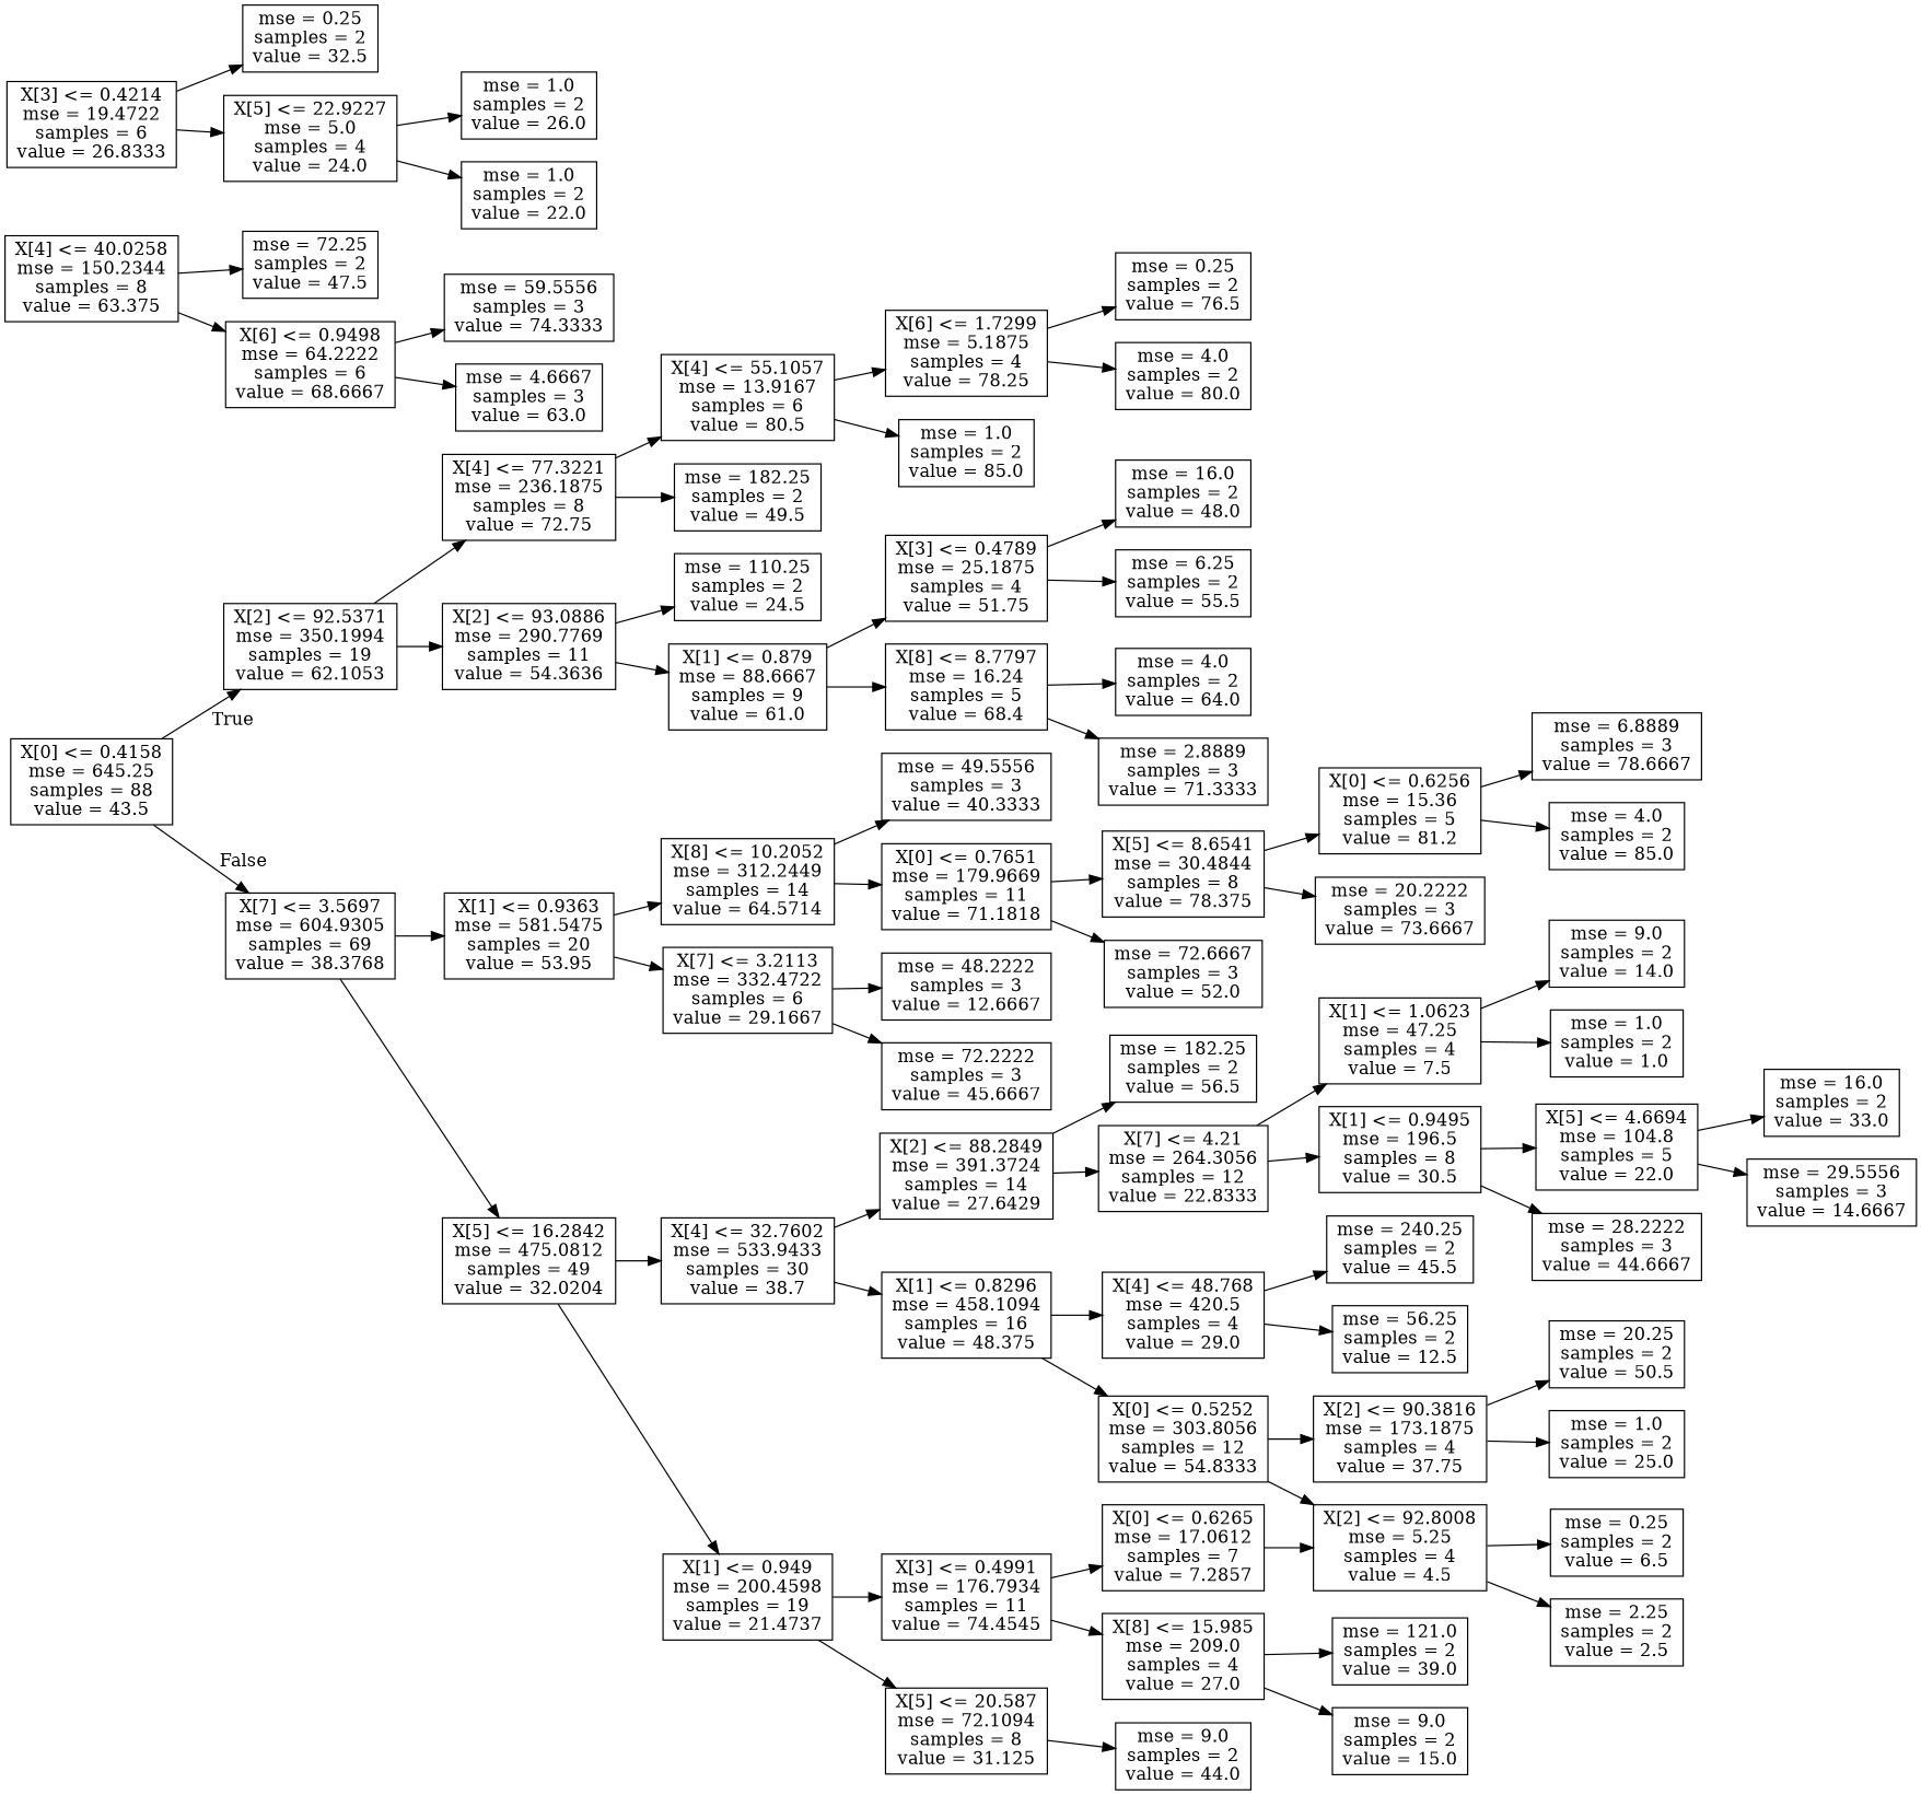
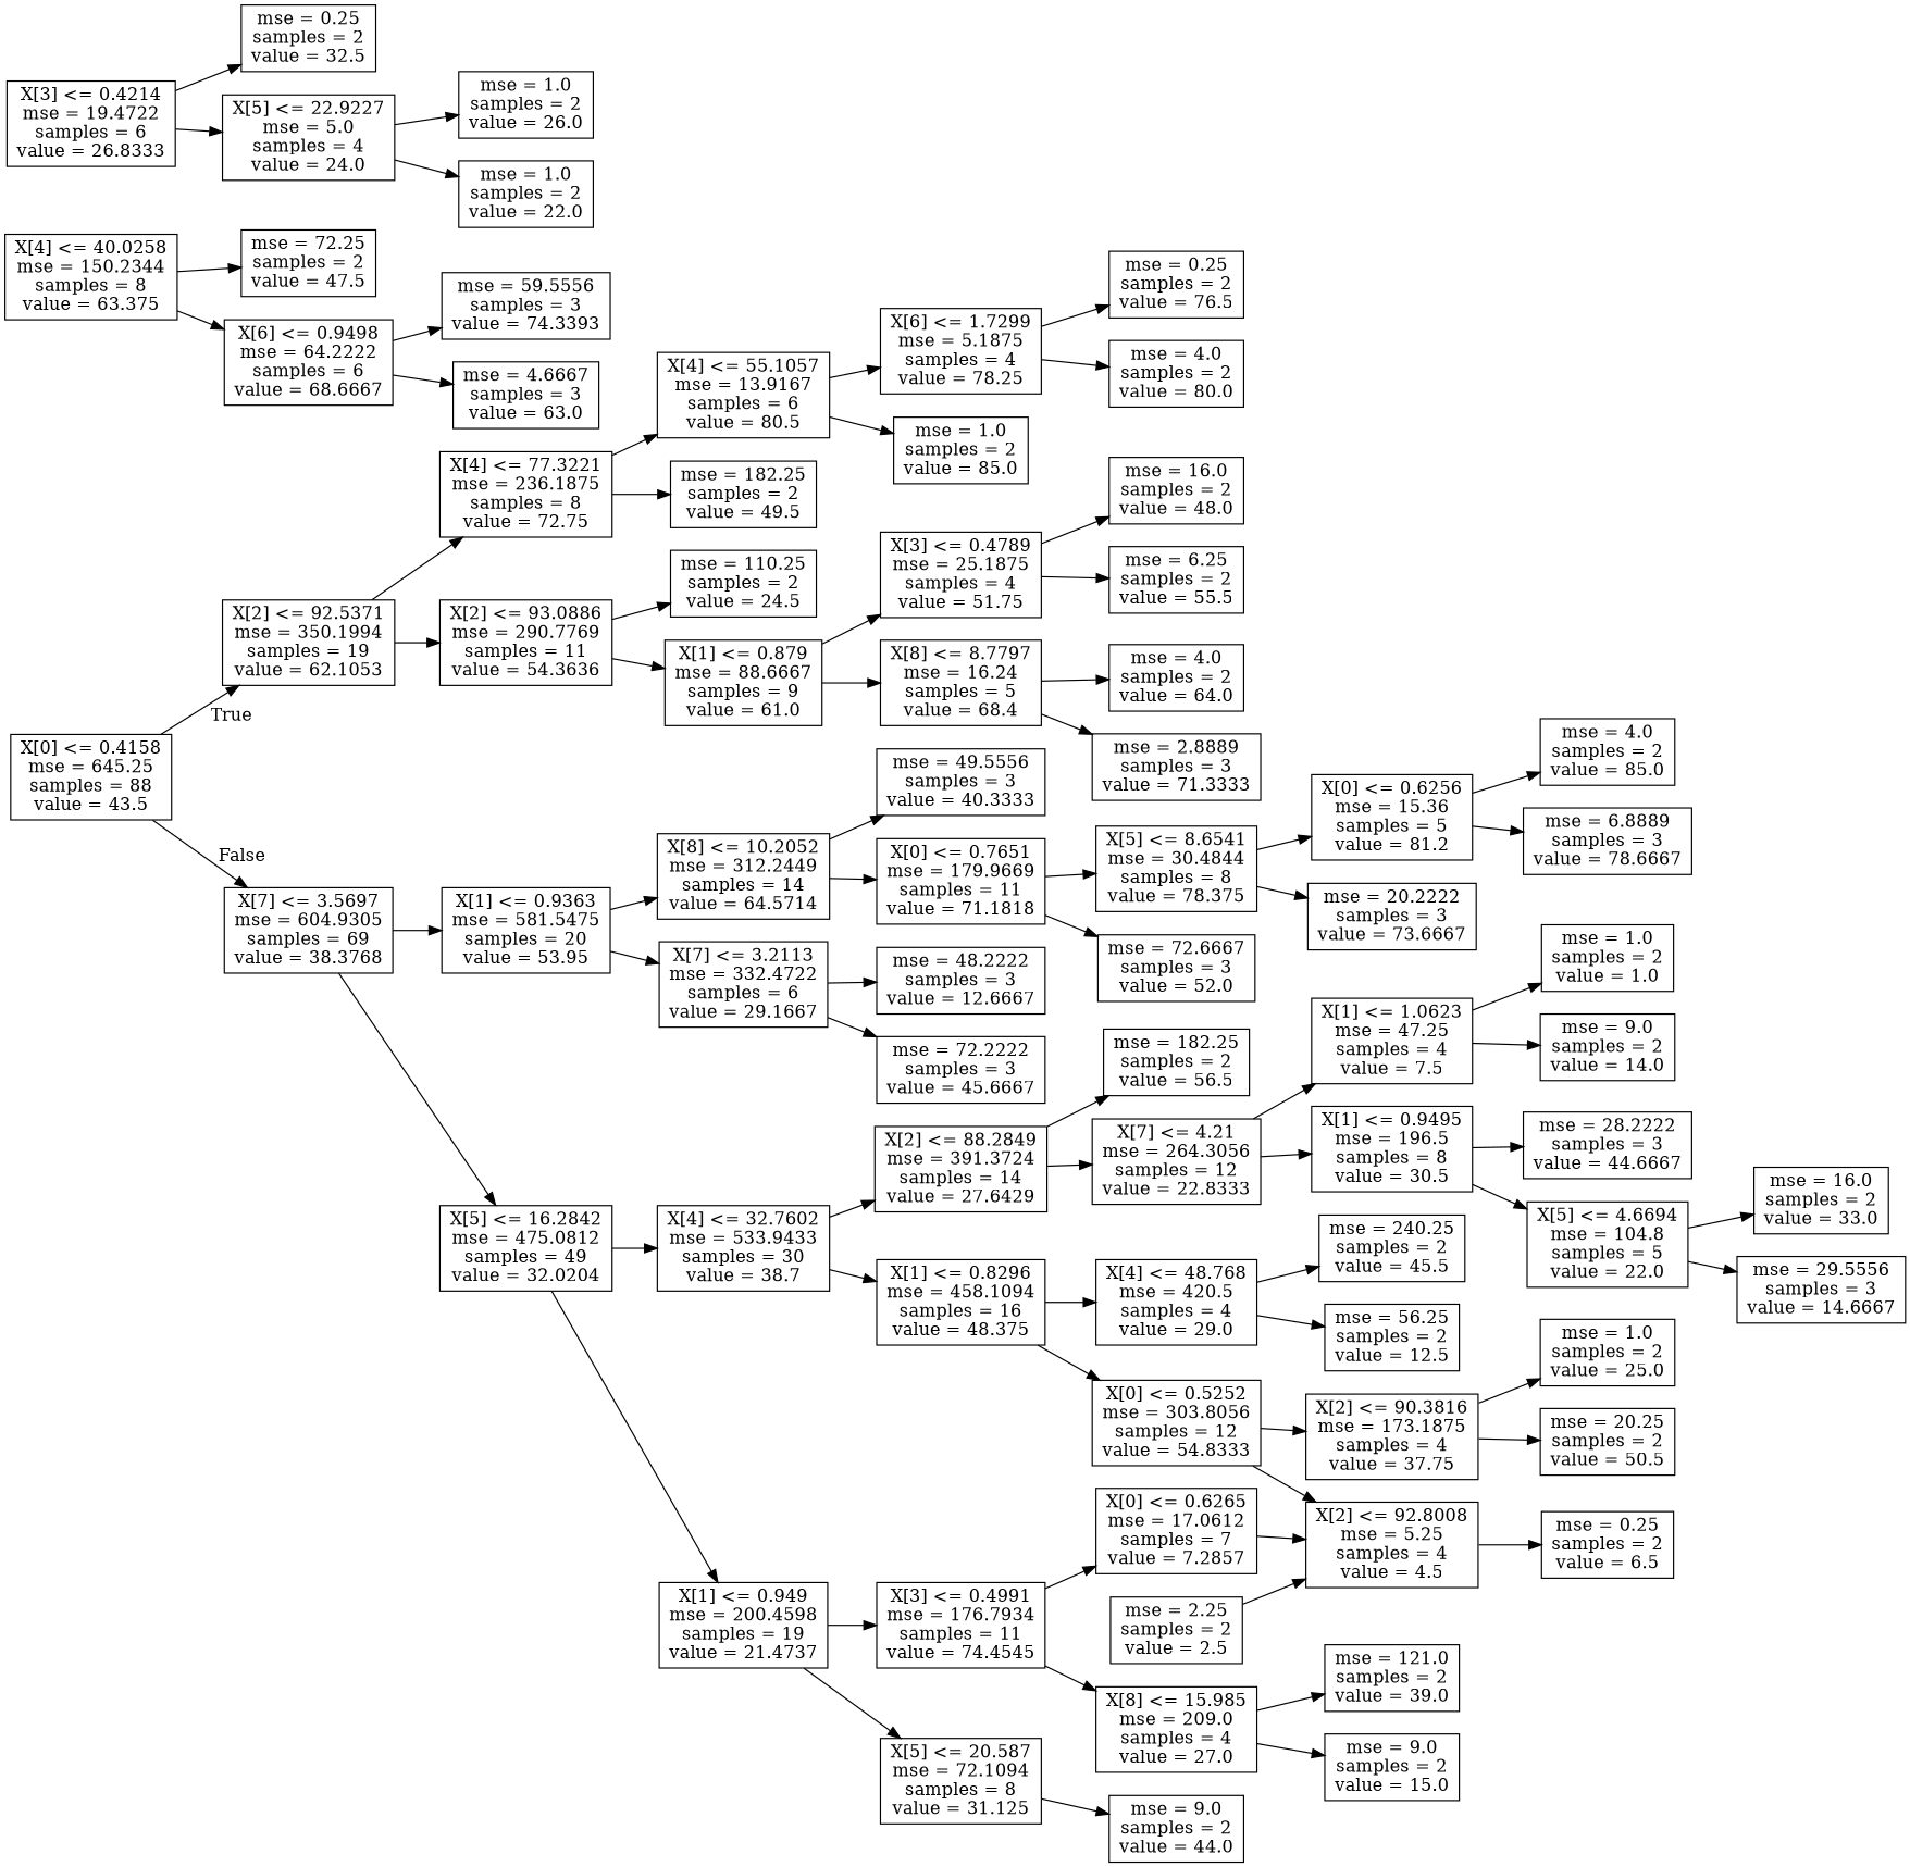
  digraph {
    rankdir=LR
    node [shape=box]
    n1 [label="X[0] <= 0.4158\nmse = 645.25\nsamples = 88\nvalue = 43.5"]
    n2 [label="X[2] <= 92.5371\nmse = 350.1994\nsamples = 19\nvalue = 62.1053"]
    n3 [label="X[7] <= 3.5697\nmse = 604.9305\nsamples = 69\nvalue = 38.3768"]
    n4 [label="X[4] <= 77.3221\nmse = 236.1875\nsamples = 8\nvalue = 72.75"]
    n5 [label="X[2] <= 93.0886\nmse = 290.7769\nsamples = 11\nvalue = 54.3636"]
    n6 [label="X[1] <= 0.9363\nmse = 581.5475\nsamples = 20\nvalue = 53.95"]
    n7 [label="X[5] <= 16.2842\nmse = 475.0812\nsamples = 49\nvalue = 32.0204"]
    n8 [label="X[4] <= 55.1057\nmse = 13.9167\nsamples = 6\nvalue = 80.5"]
    n9 [label="mse = 182.25\nsamples = 2\nvalue = 49.5"]
    n10 [label="mse = 110.25\nsamples = 2\nvalue = 24.5"]
    n11 [label="X[1] <= 0.879\nmse = 88.6667\nsamples = 9\nvalue = 61.0"]
    n12 [label="X[6] <= 1.7299\nmse = 5.1875\nsamples = 4\nvalue = 78.25"]
    n13 [label="mse = 1.0\nsamples = 2\nvalue = 85.0"]
    n14 [label="mse = 0.25\nsamples = 2\nvalue = 76.5"]
    n15 [label="mse = 4.0\nsamples = 2\nvalue = 80.0"]
    n16 [label="X[3] <= 0.4789\nmse = 25.1875\nsamples = 4\nvalue = 51.75"]
    n17 [label="X[8] <= 8.7797\nmse = 16.24\nsamples = 5\nvalue = 68.4"]
    n18 [label="mse = 16.0\nsamples = 2\nvalue = 48.0"]
    n19 [label="mse = 6.25\nsamples = 2\nvalue = 55.5"]
    n20 [label="mse = 4.0\nsamples = 2\nvalue = 64.0"]
    n21 [label="mse = 2.8889\nsamples = 3\nvalue = 71.3333"]
    n22 [label="X[8] <= 10.2052\nmse = 312.2449\nsamples = 14\nvalue = 64.5714"]
    n23 [label="X[7] <= 3.2113\nmse = 332.4722\nsamples = 6\nvalue = 29.1667"]
    n24 [label="X[4] <= 32.7602\nmse = 533.9433\nsamples = 30\nvalue = 38.7"]
    n25 [label="X[1] <= 0.949\nmse = 200.4598\nsamples = 19\nvalue = 21.4737"]
    n26 [label="mse = 49.5556\nsamples = 3\nvalue = 40.3333"]
    n27 [label="X[0] <= 0.7651\nmse = 179.9669\nsamples = 11\nvalue = 71.1818"]
    n28 [label="mse = 48.2222\nsamples = 3\nvalue = 12.6667"]
    n29 [label="mse = 72.2222\nsamples = 3\nvalue = 45.6667"]
    n30 [label="X[5] <= 8.6541\nmse = 30.4844\nsamples = 8\nvalue = 78.375"]
    n31 [label="mse = 72.6667\nsamples = 3\nvalue = 52.0"]
    n32 [label="X[0] <= 0.6256\nmse = 15.36\nsamples = 5\nvalue = 81.2"]
    n33 [label="mse = 20.2222\nsamples = 3\nvalue = 73.6667"]
    n34 [label="mse = 6.8889\nsamples = 3\nvalue = 78.6667"]
    n35 [label="mse = 4.0\nsamples = 2\nvalue = 85.0"]
    n36 [label="X[2] <= 88.2849\nmse = 391.3724\nsamples = 14\nvalue = 27.6429"]
    n37 [label="X[1] <= 0.8296\nmse = 458.1094\nsamples = 16\nvalue = 48.375"]
    n38 [label="X[3] <= 0.4991\nmse = 176.7934\nsamples = 11\nvalue = 74.4545"]
    n39 [label="X[5] <= 20.587\nmse = 72.1094\nsamples = 8\nvalue = 31.125"]
    n40 [label="mse = 182.25\nsamples = 2\nvalue = 56.5"]
    n41 [label="X[7] <= 4.21\nmse = 264.3056\nsamples = 12\nvalue = 22.8333"]
    n42 [label="X[4] <= 48.768\nmse = 420.5\nsamples = 4\nvalue = 29.0"]
    n43 [label="X[0] <= 0.5252\nmse = 303.8056\nsamples = 12\nvalue = 54.8333"]
    n44 [label="X[1] <= 1.0623\nmse = 47.25\nsamples = 4\nvalue = 7.5"]
    n45 [label="X[1] <= 0.9495\nmse = 196.5\nsamples = 8\nvalue = 30.5"]
    n46 [label="mse = 9.0\nsamples = 2\nvalue = 14.0"]
    n47 [label="mse = 1.0\nsamples = 2\nvalue = 1.0"]
    n48 [label="X[5] <= 4.6694\nmse = 104.8\nsamples = 5\nvalue = 22.0"]
    n49 [label="mse = 28.2222\nsamples = 3\nvalue = 44.6667"]
    n50 [label="mse = 16.0\nsamples = 2\nvalue = 33.0"]
    n51 [label="mse = 29.5556\nsamples = 3\nvalue = 14.6667"]
    n52 [label="mse = 240.25\nsamples = 2\nvalue = 45.5"]
    n53 [label="mse = 56.25\nsamples = 2\nvalue = 12.5"]
    n54 [label="X[2] <= 90.3816\nmse = 173.1875\nsamples = 4\nvalue = 37.75"]
    n55 [label="X[2] <= 92.8008\nmse = 5.25\nsamples = 4\nvalue = 4.5"]
    n56 [label="mse = 20.25\nsamples = 2\nvalue = 50.5"]
    n57 [label="mse = 1.0\nsamples = 2\nvalue = 25.0"]
    n58 [label="X[4] <= 40.0258\nmse = 150.2344\nsamples = 8\nvalue = 63.375"]
    n59 [label="mse = 72.25\nsamples = 2\nvalue = 47.5"]
    n60 [label="X[6] <= 0.9498\nmse = 64.2222\nsamples = 6\nvalue = 68.6667"]
-   n61 [label="mse = 59.5556\nsamples = 3\nvalue = 74.3333"]
+   n61 [label="mse = 59.5556\nsamples = 3\nvalue = 74.3393"]
    n62 [label="mse = 4.6667\nsamples = 3\nvalue = 63.0"]
    n63 [label="X[0] <= 0.6265\nmse = 17.0612\nsamples = 7\nvalue = 7.2857"]
    n64 [label="X[8] <= 15.985\nmse = 209.0\nsamples = 4\nvalue = 27.0"]
    n65 [label="mse = 9.0\nsamples = 2\nvalue = 44.0"]
    n66 [label="mse = 121.0\nsamples = 2\nvalue = 39.0"]
    n67 [label="mse = 9.0\nsamples = 2\nvalue = 15.0"]
    n68 [label="mse = 0.25\nsamples = 2\nvalue = 6.5"]
    n69 [label="mse = 2.25\nsamples = 2\nvalue = 2.5"]
    n70 [label="X[3] <= 0.4214\nmse = 19.4722\nsamples = 6\nvalue = 26.8333"]
    n71 [label="mse = 0.25\nsamples = 2\nvalue = 32.5"]
    n72 [label="X[5] <= 22.9227\nmse = 5.0\nsamples = 4\nvalue = 24.0"]
    n73 [label="mse = 1.0\nsamples = 2\nvalue = 26.0"]
    n74 [label="mse = 1.0\nsamples = 2\nvalue = 22.0"]
    n1 -> n2 [headlabel=True labelangle=45 labeldistance=2.5]
    n1 -> n3 [headlabel=False labelangle=-45 labeldistance=2.5]
    n2 -> n4
    n2 -> n5
    n3 -> n6
    n3 -> n7
    n4 -> n8
    n4 -> n9
    n5 -> n10
    n5 -> n11
    n6 -> n22
    n6 -> n23
    n7 -> n24
    n7 -> n25
    n8 -> n12
    n8 -> n13
    n11 -> n16
    n11 -> n17
    n12 -> n14
    n12 -> n15
    n16 -> n18
    n16 -> n19
    n17 -> n20
    n17 -> n21
    n22 -> n26
    n22 -> n27
    n23 -> n28
    n23 -> n29
    n24 -> n36
    n24 -> n37
    n25 -> n38
    n25 -> n39
    n27 -> n30
    n27 -> n31
    n30 -> n32
    n30 -> n33
    n32 -> n34
    n32 -> n35
    n36 -> n40
    n36 -> n41
    n37 -> n42
    n37 -> n43
    n38 -> n63
    n38 -> n64
    n39 -> n65
    n41 -> n44
    n41 -> n45
    n42 -> n52
    n42 -> n53
    n43 -> n54
    n43 -> n55
    n44 -> n46
    n44 -> n47
    n45 -> n48
    n45 -> n49
    n48 -> n50
    n48 -> n51
    n54 -> n56
    n54 -> n57
    n55 -> n68
-   n55 -> n69
+   n69 -> n55
    n58 -> n59
    n58 -> n60
    n60 -> n61
    n60 -> n62
    n63 -> n55
    n64 -> n66
    n64 -> n67
    n70 -> n71
    n70 -> n72
    n72 -> n73
    n72 -> n74
  }
